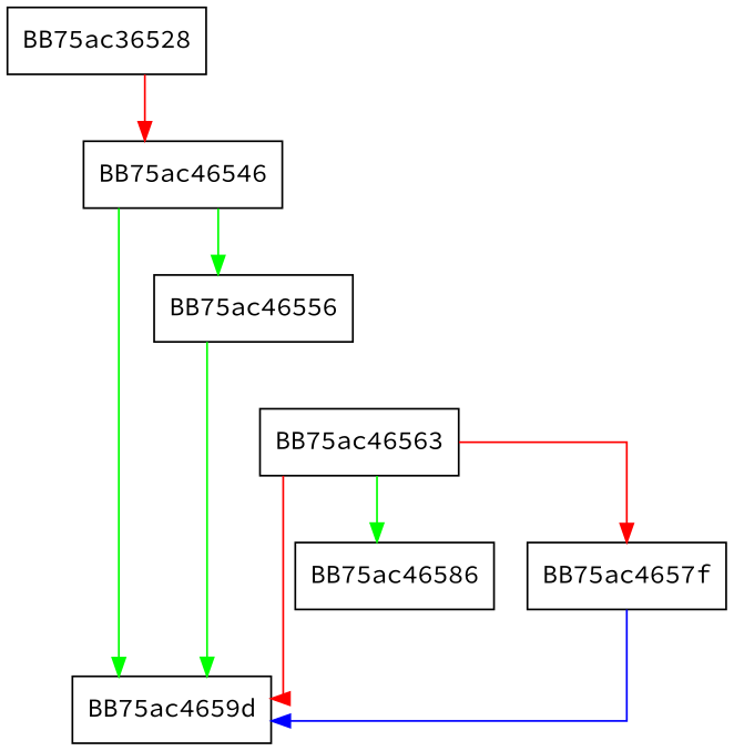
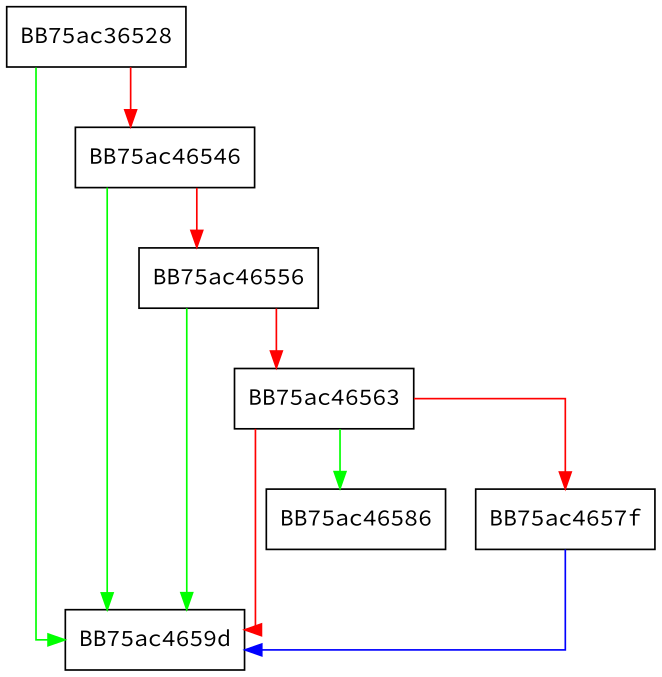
  digraph {
    fontname="Source Code Pro"
    splines=ortho
    node [fontname="Source Code Pro" shape=box]
    edge [color=red fontname="Source Code Pro"]
    n1 [label=BB75ac36528]
    BB75ac4659d
    BB75ac46546
    BB75ac46556
    BB75ac46563
    BB75ac46586
    BB75ac4657f
+   n1 -> BB75ac4659d [color=green]
    n1 -> BB75ac46546
    BB75ac46546 -> BB75ac4659d [color=green]
-   BB75ac46546 -> BB75ac46556 [color=green]
+   BB75ac46546 -> BB75ac46556
    BB75ac46556 -> BB75ac4659d [color=green]
+   BB75ac46556 -> BB75ac46563
    BB75ac46563 -> BB75ac4659d
    BB75ac46563 -> BB75ac46586 [color=green]
    BB75ac46563 -> BB75ac4657f
    BB75ac4657f -> BB75ac4659d [color=blue]
  }
